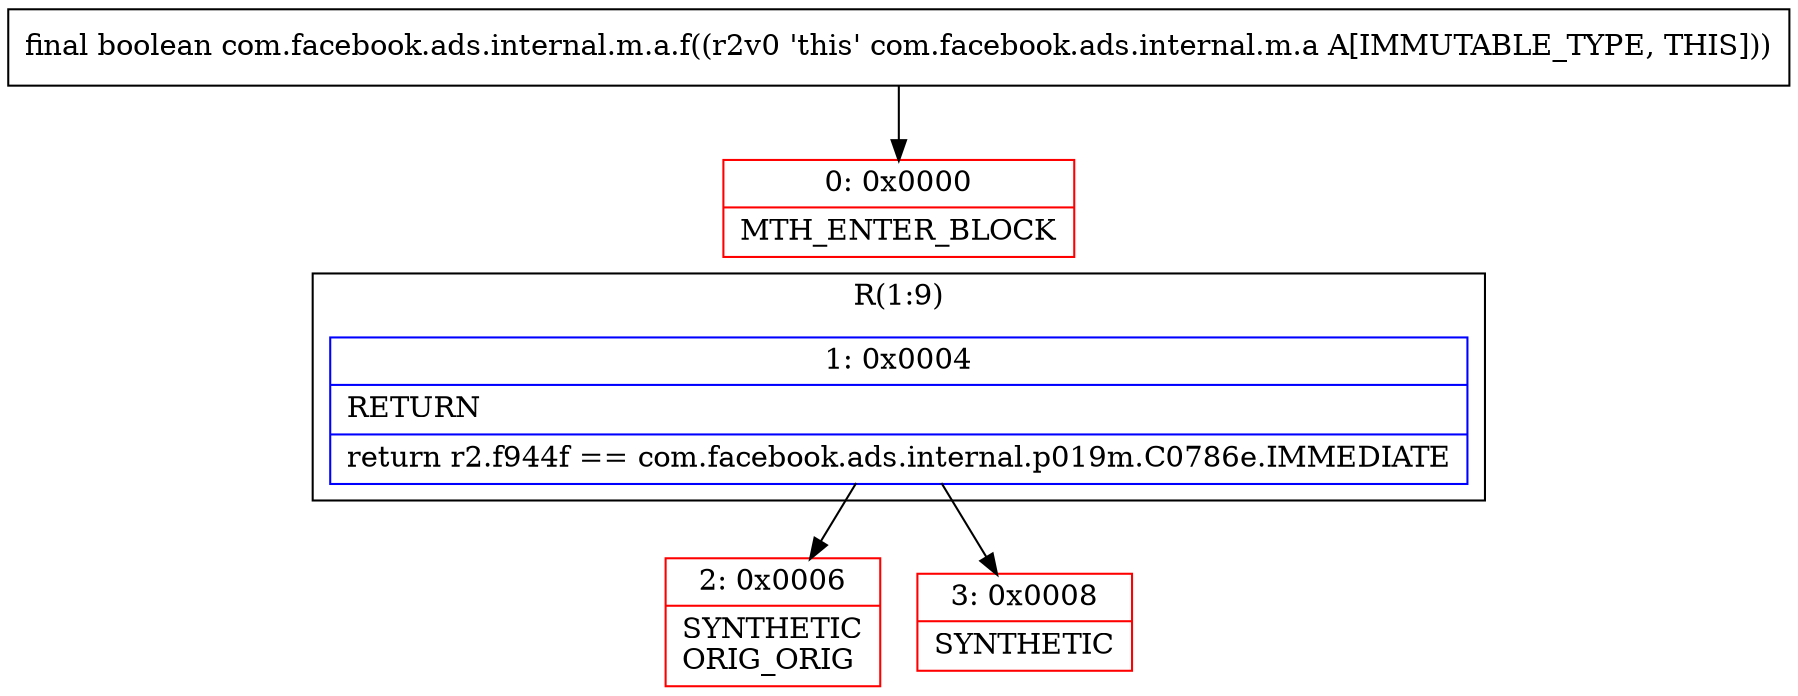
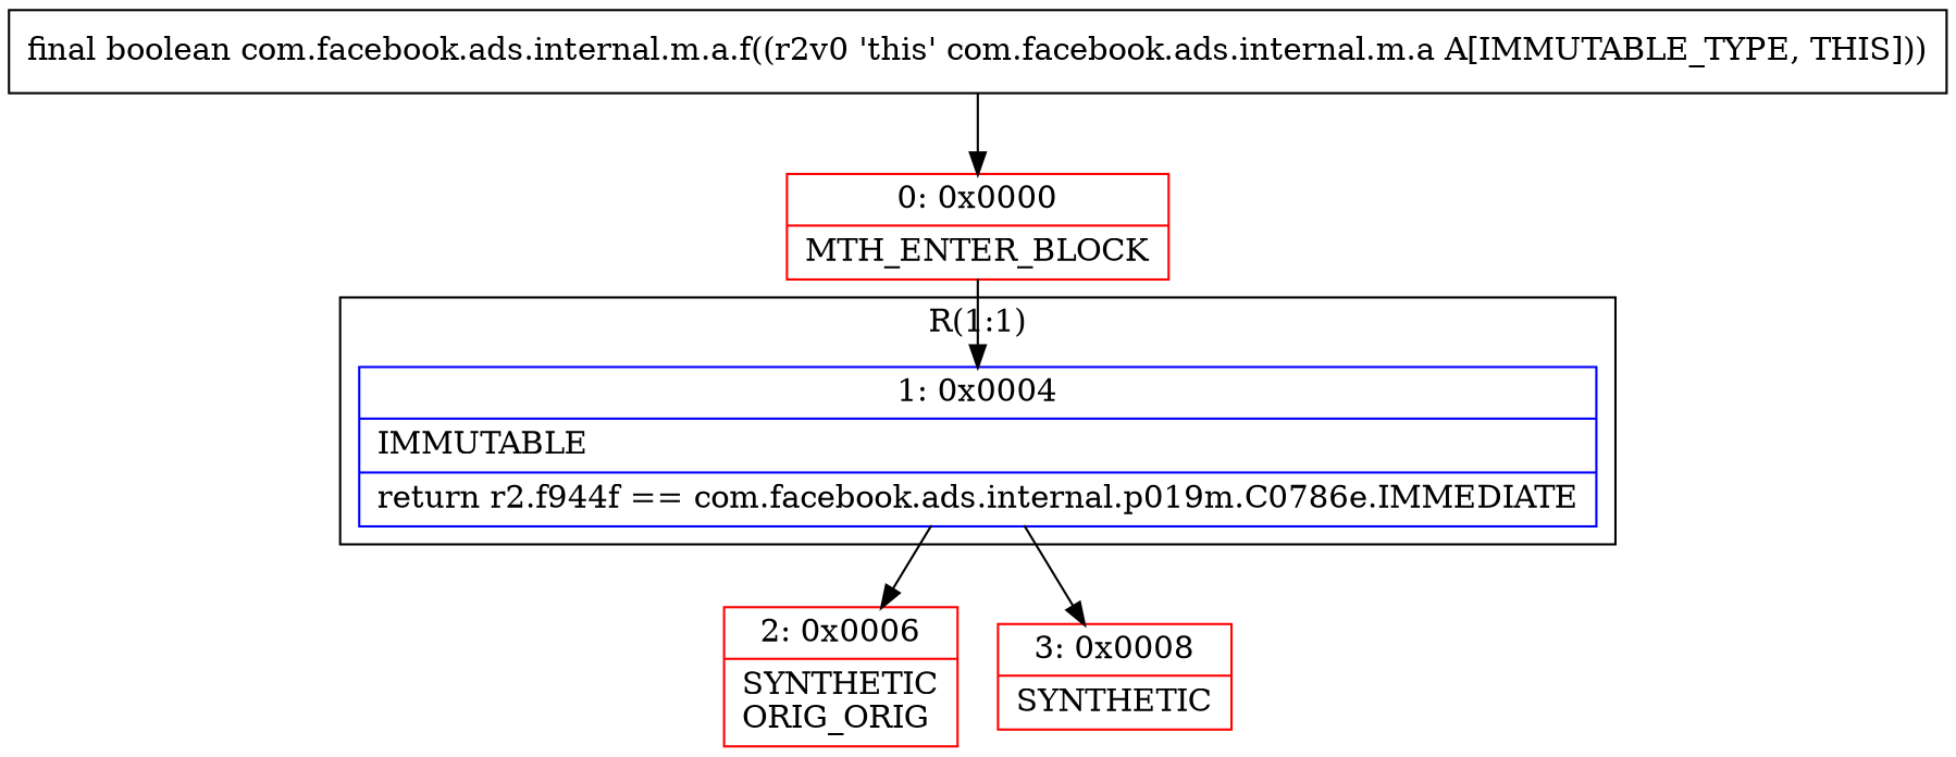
  digraph {
    node [color=red shape=record]
-   n1 [color=blue label="{1\:\ 0x0004|RETURN\l|return r2.f944f == com.facebook.ads.internal.p019m.C0786e.IMMEDIATE\l}"]
+   n1 [color=blue label="{1\:\ 0x0004|IMMUTABLE\l|return r2.f944f == com.facebook.ads.internal.p019m.C0786e.IMMEDIATE\l}"]
    n2 [label="{2\:\ 0x0006|SYNTHETIC\lORIG_ORIG\l}"]
    n3 [label="{3\:\ 0x0008|SYNTHETIC\l}"]
    n4 [label="{0\:\ 0x0000|MTH_ENTER_BLOCK\l}"]
    n5 [label="{final boolean com.facebook.ads.internal.m.a.f((r2v0 'this' com.facebook.ads.internal.m.a A[IMMUTABLE_TYPE, THIS])) }" color=""]
    subgraph cluster_1 {
-     label="R(1:9)"
+     label="R(1:1)"
      n1
    }
    n1 -> n2
    n1 -> n3
+   n4 -> n1
    n5 -> n4
  }
